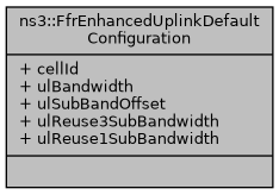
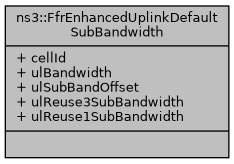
  digraph {
-   n1 [color=black fillcolor=grey75 fontcolor=black fontname=Helvetica fontsize=10 height=0.2 label="{ns3::FfrEnhancedUplinkDefault\lConfiguration\n|+ cellId\l+ ulBandwidth\l+ ulSubBandOffset\l+ ulReuse3SubBandwidth\l+ ulReuse1SubBandwidth\l|}" shape=record style=filled width=0.4]
+   n1 [color=black fillcolor=grey75 fontcolor=black fontname=Helvetica fontsize=10 height=0.2 label="{ns3::FfrEnhancedUplinkDefault\lSubBandwidth\n|+ cellId\l+ ulBandwidth\l+ ulSubBandOffset\l+ ulReuse3SubBandwidth\l+ ulReuse1SubBandwidth\l|}" shape=record style=filled width=0.4]
  }
